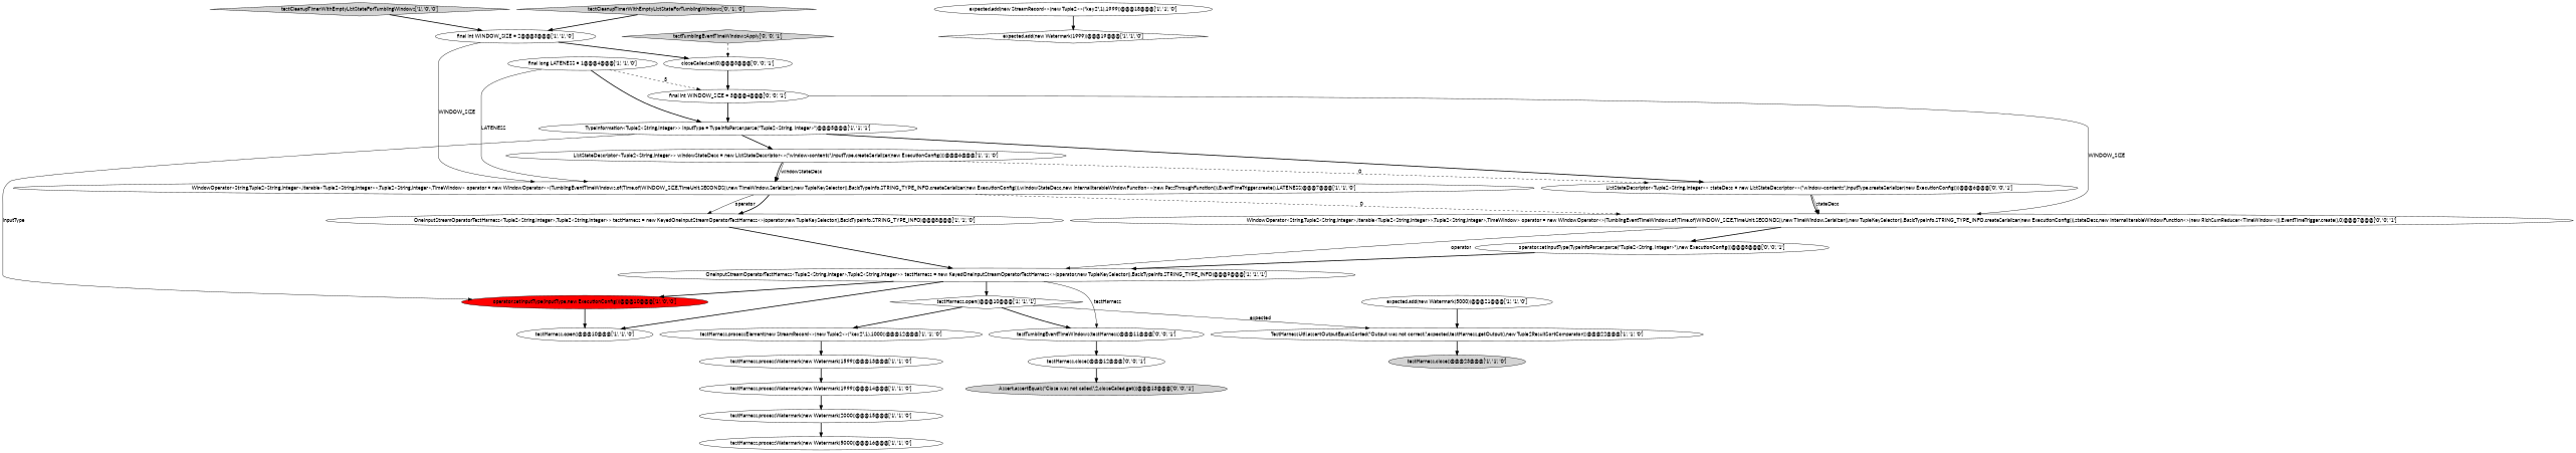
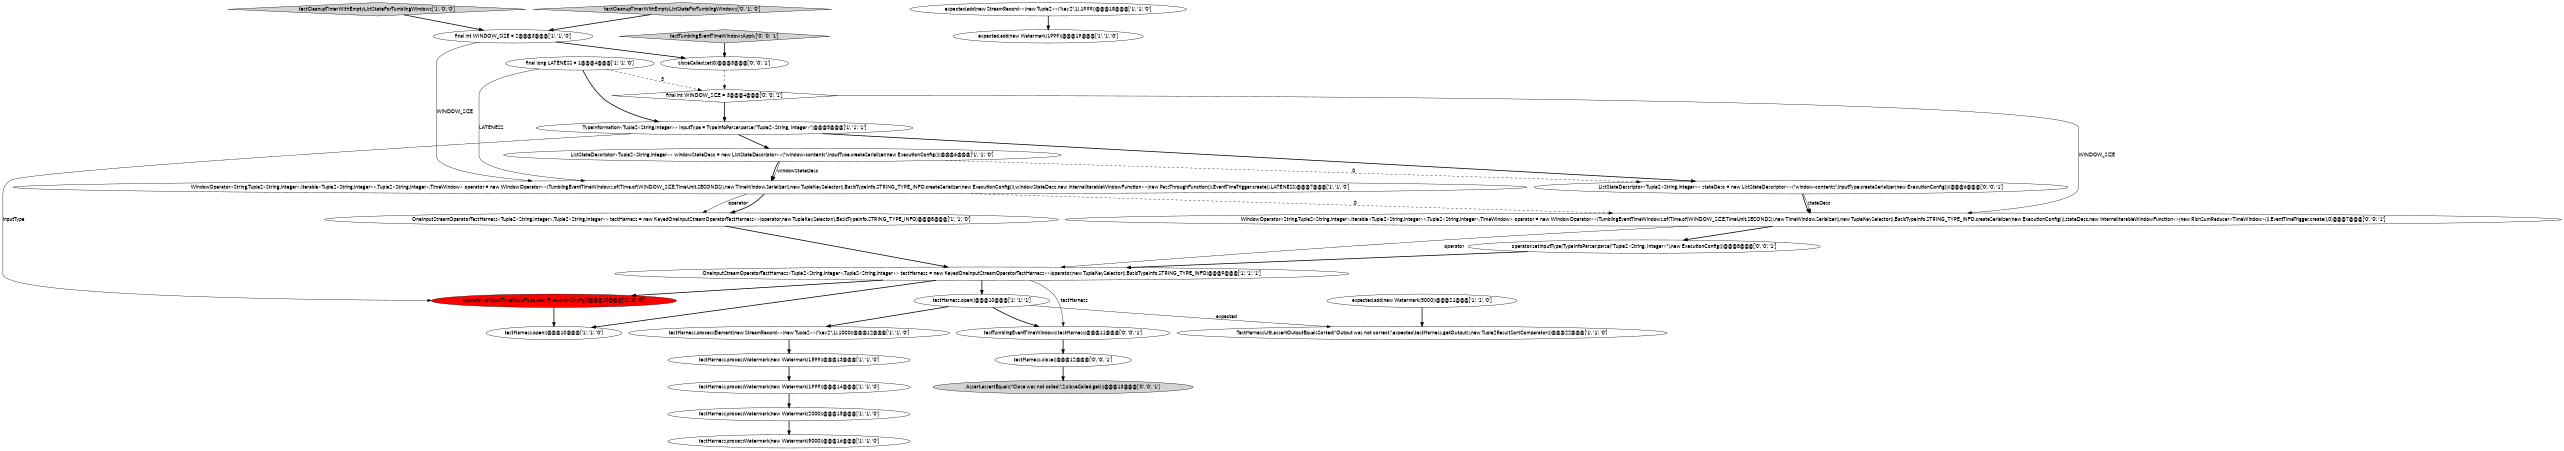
  digraph {
    fontname=Lato
    node [fillcolor=white fontname=Lato shape=ellipse style=filled]
    edge [fontname=Lato style=bold]
    n1 [label="WindowOperator<String,Tuple2<String,Integer>,Iterable<Tuple2<String,Integer>>,Tuple2<String,Integer>,TimeWindow> operator = new WindowOperator<>(TumblingEventTimeWindows.of(Time.of(WINDOW_SIZE,TimeUnit.SECONDS)),new TimeWindow.Serializer(),new TupleKeySelector(),BasicTypeInfo.STRING_TYPE_INFO.createSerializer(new ExecutionConfig()),windowStateDesc,new InternalIterableWindowFunction<>(new PassThroughFunction()),EventTimeTrigger.create(),LATENESS)@@@7@@@['1', '1', '0']"]
    n2 [label="WindowOperator<String,Tuple2<String,Integer>,Iterable<Tuple2<String,Integer>>,Tuple2<String,Integer>,TimeWindow> operator = new WindowOperator<>(TumblingEventTimeWindows.of(Time.of(WINDOW_SIZE,TimeUnit.SECONDS)),new TimeWindow.Serializer(),new TupleKeySelector(),BasicTypeInfo.STRING_TYPE_INFO.createSerializer(new ExecutionConfig()),stateDesc,new InternalIterableWindowFunction<>(new RichSumReducer<TimeWindow>()),EventTimeTrigger.create(),0)@@@7@@@['0', '0', '1']"]
    n3 [label="OneInputStreamOperatorTestHarness<Tuple2<String,Integer>,Tuple2<String,Integer>> testHarness = new KeyedOneInputStreamOperatorTestHarness<>(operator,new TupleKeySelector(),BasicTypeInfo.STRING_TYPE_INFO)@@@8@@@['1', '1', '0']"]
    n4 [label="operator.setInputType(TypeInfoParser.parse(\"Tuple2<String, Integer>\"),new ExecutionConfig())@@@8@@@['0', '0', '1']"]
    n5 [label="OneInputStreamOperatorTestHarness<Tuple2<String,Integer>,Tuple2<String,Integer>> testHarness = new KeyedOneInputStreamOperatorTestHarness<>(operator,new TupleKeySelector(),BasicTypeInfo.STRING_TYPE_INFO)@@@9@@@['1', '1', '1']"]
    n6 [label="closeCalled.set(0)@@@3@@@['0', '0', '1']"]
-   n7 [label="final int WINDOW_SIZE = 3@@@4@@@['0', '0', '1']"]
+   n7 [label="final int WINDOW_SIZE = 3@@@4@@@['0', '0', '1']" shape=diamond]
    n8 [label="TypeInformation<Tuple2<String,Integer>> inputType = TypeInfoParser.parse(\"Tuple2<String, Integer>\")@@@5@@@['1', '1', '1']"]
    n9 [label="expected.add(new StreamRecord<>(new Tuple2<>(\"key2\",1),1999))@@@18@@@['1', '1', '0']"]
-   n10 [label="expected.add(new Watermark(1999))@@@19@@@['1', '1', '0']" shape=diamond]
+   n10 [label="expected.add(new Watermark(1999))@@@19@@@['1', '1', '0']"]
    n11 [label="testHarness.processWatermark(new Watermark(2000))@@@15@@@['1', '1', '0']"]
    n12 [label="testHarness.processWatermark(new Watermark(5000))@@@16@@@['1', '1', '0']"]
    n13 [label="testHarness.open()@@@10@@@['1', '1', '0']"]
-   n14 [label="testHarness.open()@@@10@@@['1', '1', '1']" shape=diamond]
+   n14 [label="testHarness.open()@@@10@@@['1', '1', '1']"]
    n15 [fillcolor=red label="operator.setInputType(inputType,new ExecutionConfig())@@@10@@@['1', '0', '0']"]
    n16 [label="testTumblingEventTimeWindows(testHarness)@@@11@@@['0', '0', '1']"]
    n17 [label="ListStateDescriptor<Tuple2<String,Integer>> stateDesc = new ListStateDescriptor<>(\"window-contents\",inputType.createSerializer(new ExecutionConfig()))@@@6@@@['0', '0', '1']"]
    n18 [fillcolor=lightgray label="Assert.assertEquals(\"Close was not called.\",2,closeCalled.get())@@@13@@@['0', '0', '1']"]
-   n19 [fillcolor=lightgray label="testHarness.close()@@@23@@@['1', '1', '0']"]
    n20 [label="TestHarnessUtil.assertOutputEqualsSorted(\"Output was not correct.\",expected,testHarness.getOutput(),new Tuple2ResultSortComparator())@@@22@@@['1', '1', '0']"]
    n21 [label="testHarness.processElement(new StreamRecord<>(new Tuple2<>(\"key2\",1),1000))@@@12@@@['1', '1', '0']"]
    n22 [label="testHarness.close()@@@12@@@['0', '0', '1']"]
    n23 [label="testHarness.processWatermark(new Watermark(1599))@@@13@@@['1', '1', '0']"]
    n24 [label="final int WINDOW_SIZE = 2@@@3@@@['1', '1', '0']"]
    n25 [label="final long LATENESS = 1@@@4@@@['1', '1', '0']"]
    n26 [label="testHarness.processWatermark(new Watermark(1999))@@@14@@@['1', '1', '0']"]
    n27 [label="expected.add(new Watermark(5000))@@@21@@@['1', '1', '0']"]
    n28 [label="ListStateDescriptor<Tuple2<String,Integer>> windowStateDesc = new ListStateDescriptor<>(\"window-contents\",inputType.createSerializer(new ExecutionConfig()))@@@6@@@['1', '1', '0']"]
    n29 [fillcolor=lightgray label="testCleanupTimerWithEmptyListStateForTumblingWindows['1', '0', '0']" shape=diamond]
    n30 [fillcolor=lightgray label="testTumblingEventTimeWindowsApply['0', '0', '1']" shape=diamond]
    n31 [fillcolor=lightgray label="testCleanupTimerWithEmptyListStateForTumblingWindows['0', '1', '0']" shape=diamond]
    n1 -> n2 [label=0 style=dashed]
    n1 -> n3 [label=operator style=solid]
    n1 -> n3
    n2 -> n4
    n2 -> n5 [label=operator style=solid]
    n3 -> n5
    n4 -> n5
    n5 -> n13
    n5 -> n14
    n5 -> n15
    n5 -> n16 [label=testHarness style=solid]
-   n6 -> n7
+   n6 -> n7 [style=dashed]
    n7 -> n2 [label=WINDOW_SIZE style=solid]
    n7 -> n8
    n8 -> n15 [label=inputType style=solid]
    n8 -> n17
    n8 -> n28
    n9 -> n10
    n11 -> n12
    n14 -> n16
    n14 -> n20 [label=expected style=solid]
    n14 -> n21
    n15 -> n13
    n16 -> n22
    n17 -> n2 [label=stateDesc style=solid]
    n17 -> n2
-   n20 -> n19
    n21 -> n23
    n22 -> n18
    n23 -> n26
    n24 -> n1 [label=WINDOW_SIZE style=solid]
    n24 -> n6
    n25 -> n1 [label=LATENESS style=solid]
    n25 -> n7 [label=3 style=dashed]
    n25 -> n8
    n26 -> n11
    n27 -> n20
    n28 -> n1
    n28 -> n1 [label=windowStateDesc style=solid]
    n28 -> n17 [label=0 style=dashed]
    n29 -> n24
-   n30 -> n6 [style=dashed]
+   n30 -> n6
    n31 -> n24
  }
